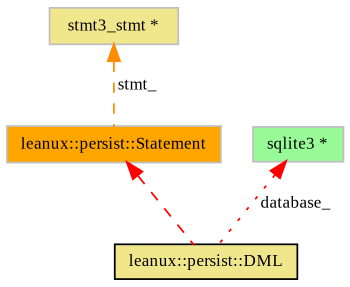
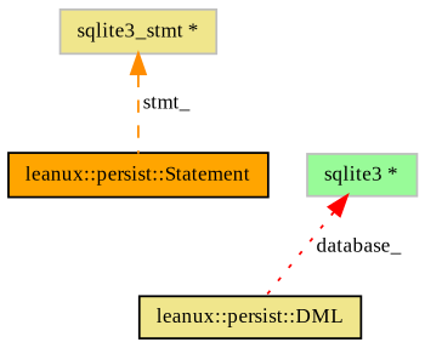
  digraph {
    fontname="Liberation Serif"
    node [color=black fillcolor=khaki fontname="Liberation Serif" fontsize=10 shape=record style=filled]
    edge [color=red dir=back fontname="Liberation Serif" fontsize=10 labelfontname=Helvetica labelfontsize=10 style=dashed]
    n1 [fontcolor=black height=0.2 label="leanux::persist::DML" width=0.4]
-   n2 [color=grey75 fillcolor=orange height=0.2 label="leanux::persist::Statement" width=0.4]
-   n3 [color=grey75 height=0.2 label="stmt3_stmt *" width=0.4]
+   n2 [fillcolor=orange height=0.2 label="leanux::persist::Statement" width=0.4]
+   n3 [color=grey75 height=0.2 label="sqlite3_stmt *" width=0.4]
    n4 [color=grey75 fillcolor=palegreen height=0.2 label="sqlite3 *" width=0.4]
-   n2 -> n1
    n3 -> n2 [color=darkorange label=" stmt_"]
    n4 -> n1 [label=" database_" style=dotted]
  }
